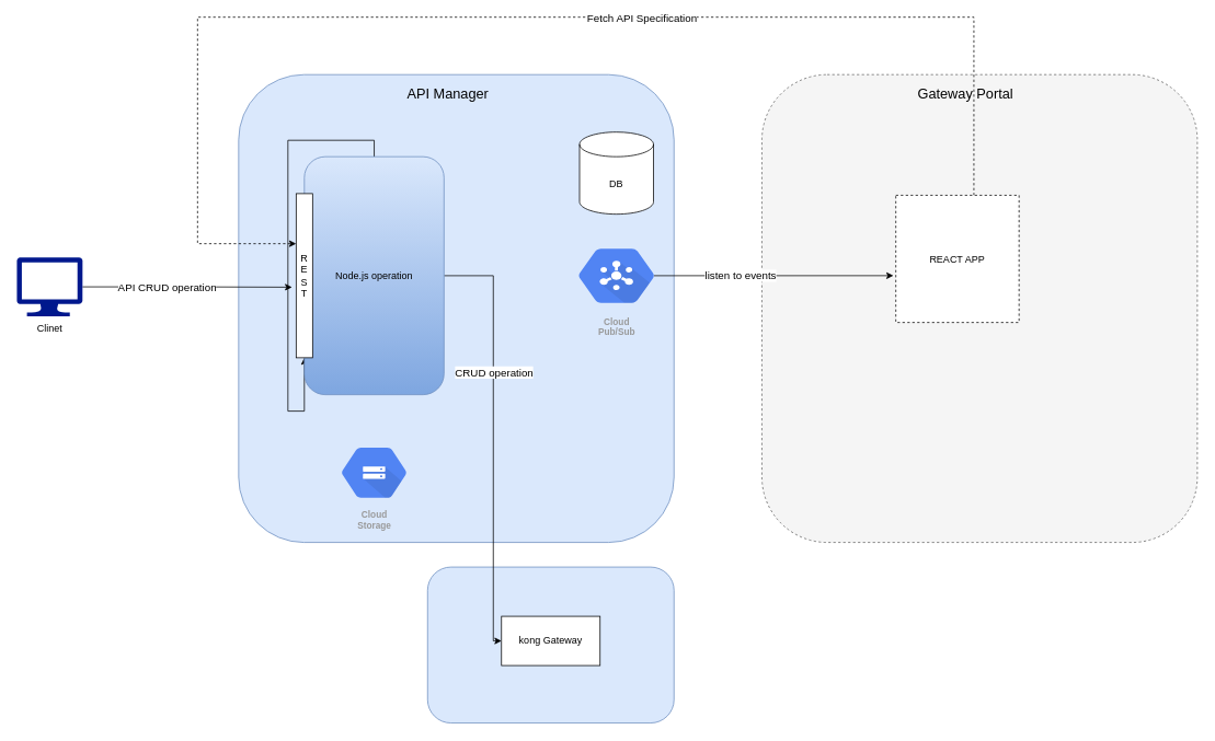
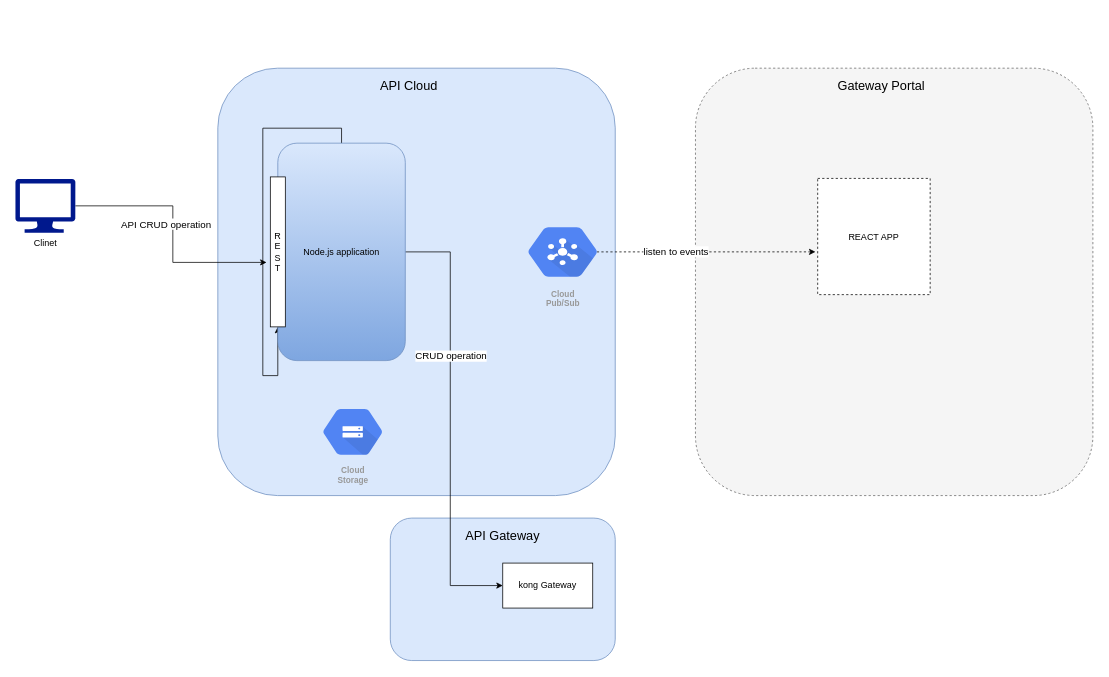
  <mxCell id="0" />
  <mxCell id="1" parent="0" />
  <mxCell id="2" value="" style="rounded=1;whiteSpace=wrap;html=1;fillColor=#dae8fc;strokeColor=#6c8ebf;" parent="1" vertex="1"><mxGeometry x="520" y="690" width="300" height="190" as="geometry" /></mxCell>
  <mxCell id="3" value="" style="rounded=1;whiteSpace=wrap;html=1;dashed=1;fillColor=#f5f5f5;strokeColor=#666666;fontColor=#333333;" parent="1" vertex="1"><mxGeometry x="927" y="90" width="530" height="570" as="geometry" /></mxCell>
  <mxCell id="4" value="" style="rounded=1;whiteSpace=wrap;html=1;fillColor=#dae8fc;strokeColor=#6c8ebf;" parent="1" vertex="1"><mxGeometry x="290" y="90" width="530" height="570" as="geometry" /></mxCell>
  <mxCell id="5" style="edgeStyle=orthogonalEdgeStyle;rounded=0;orthogonalLoop=1;jettySize=auto;html=1;entryX=0;entryY=0.5;entryDx=0;entryDy=0;" parent="1" source="8" target="14" edge="1"><mxGeometry relative="1" as="geometry"><Array as="points"><mxPoint x="600" y="335" /><mxPoint x="600" y="780" /></Array></mxGeometry></mxCell>
  <mxCell id="6" value="CRUD operation" style="edgeLabel;html=1;align=center;verticalAlign=middle;resizable=0;points=[];fontSize=13;" parent="5" vertex="1" connectable="0"><mxGeometry x="-0.311" relative="1" as="geometry"><mxPoint as="offset" /></mxGeometry></mxCell>
  <mxCell id="7" value="" style="edgeStyle=orthogonalEdgeStyle;rounded=0;orthogonalLoop=1;jettySize=auto;html=1;" parent="1" source="8" target="10" edge="1"><mxGeometry relative="1" as="geometry" /></mxCell>
- <mxCell id="8" value="Node.js operation" style="rounded=1;whiteSpace=wrap;html=1;fillColor=#dae8fc;strokeColor=#6c8ebf;gradientColor=#7ea6e0;" parent="1" vertex="1"><mxGeometry x="370" y="190" width="170" height="290" as="geometry" /></mxCell>
- <mxCell id="9" value="DB" style="shape=cylinder3;whiteSpace=wrap;html=1;boundedLbl=1;backgroundOutline=1;size=15;" parent="1" vertex="1"><mxGeometry x="705" y="160" width="90" height="100" as="geometry" /></mxCell>
+ <mxCell id="8" value="Node.js application" style="rounded=1;whiteSpace=wrap;html=1;fillColor=#dae8fc;strokeColor=#6c8ebf;gradientColor=#7ea6e0;" parent="1" vertex="1"><mxGeometry x="370" y="190" width="170" height="290" as="geometry" /></mxCell>
  <mxCell id="10" value="R&lt;br&gt;E&lt;br&gt;S&lt;br&gt;T" style="rounded=0;whiteSpace=wrap;html=1;" parent="1" vertex="1"><mxGeometry x="360" y="235" width="20" height="200" as="geometry" /></mxCell>
- <mxCell id="11" style="edgeStyle=orthogonalEdgeStyle;rounded=0;orthogonalLoop=1;jettySize=auto;html=1;entryX=-0.02;entryY=0.632;entryDx=0;entryDy=0;entryPerimeter=0;exitX=0.825;exitY=0.5;exitDx=0;exitDy=0;exitPerimeter=0;dashed=0;" parent="1" source="13" target="21" edge="1"><mxGeometry relative="1" as="geometry" /></mxCell>
+ <mxCell id="11" style="edgeStyle=orthogonalEdgeStyle;rounded=0;orthogonalLoop=1;jettySize=auto;html=1;entryX=-0.02;entryY=0.632;entryDx=0;entryDy=0;entryPerimeter=0;exitX=0.825;exitY=0.5;exitDx=0;exitDy=0;exitPerimeter=0;dashed=1;" parent="1" source="13" target="21" edge="1"><mxGeometry relative="1" as="geometry" /></mxCell>
  <mxCell id="12" value="listen to events" style="edgeLabel;html=1;align=center;verticalAlign=middle;resizable=0;points=[];fontSize=13;" parent="11" vertex="1" connectable="0"><mxGeometry x="-0.167" y="3" relative="1" as="geometry"><mxPoint x="-16" y="3" as="offset" /></mxGeometry></mxCell>
  <mxCell id="13" value="Cloud&#10;Pub/Sub" style="sketch=0;html=1;fillColor=#5184F3;strokeColor=none;verticalAlign=top;labelPosition=center;verticalLabelPosition=bottom;align=center;spacingTop=-6;fontSize=11;fontStyle=1;fontColor=#999999;shape=mxgraph.gcp2.hexIcon;prIcon=cloud_pubsub" parent="1" vertex="1"><mxGeometry x="680" y="286.44" width="140" height="97.13" as="geometry" /></mxCell>
- <mxCell id="14" value="kong Gateway" style="rounded=0;whiteSpace=wrap;html=1;" parent="1" vertex="1"><mxGeometry x="610" y="750" width="120" height="60" as="geometry" /></mxCell>
- <mxCell id="15" value="Cloud&#10;Storage" style="sketch=0;html=1;fillColor=#5184F3;strokeColor=none;verticalAlign=top;labelPosition=center;verticalLabelPosition=bottom;align=center;spacingTop=-6;fontSize=11;fontStyle=1;fontColor=#999999;shape=mxgraph.gcp2.hexIcon;prIcon=cloud_storage" parent="1" vertex="1"><mxGeometry x="395" y="530" width="120" height="90" as="geometry" /></mxCell>
+ <mxCell id="14" value="kong Gateway" style="rounded=0;whiteSpace=wrap;html=1;" parent="1" vertex="1"><mxGeometry x="670" y="750" width="120" height="60" as="geometry" /></mxCell>
+ <mxCell id="15" value="Cloud&#10;Storage" style="sketch=0;html=1;fillColor=#5184F3;strokeColor=none;verticalAlign=top;labelPosition=center;verticalLabelPosition=bottom;align=center;spacingTop=-6;fontSize=11;fontStyle=1;fontColor=#999999;shape=mxgraph.gcp2.hexIcon;prIcon=cloud_storage" parent="1" vertex="1"><mxGeometry x="410" y="530" width="120" height="90" as="geometry" /></mxCell>
  <mxCell id="16" style="edgeStyle=orthogonalEdgeStyle;rounded=0;orthogonalLoop=1;jettySize=auto;html=1;entryX=-0.25;entryY=0.57;entryDx=0;entryDy=0;entryPerimeter=0;" parent="1" source="18" target="10" edge="1"><mxGeometry relative="1" as="geometry" /></mxCell>
  <mxCell id="17" value="&lt;font style=&quot;font-size: 13px&quot;&gt;API CRUD operation&lt;/font&gt;" style="edgeLabel;html=1;align=center;verticalAlign=middle;resizable=0;points=[];" parent="16" vertex="1" connectable="0"><mxGeometry x="-0.092" y="4" relative="1" as="geometry"><mxPoint x="-14" y="4" as="offset" /></mxGeometry></mxCell>
- <mxCell id="18" value="Clinet" style="sketch=0;aspect=fixed;pointerEvents=1;shadow=0;dashed=0;html=1;strokeColor=none;labelPosition=center;verticalLabelPosition=bottom;verticalAlign=top;align=center;fillColor=#00188D;shape=mxgraph.azure.computer" parent="1" vertex="1"><mxGeometry x="20" y="312.56" width="80" height="72" as="geometry" /></mxCell>
- <mxCell id="19" style="edgeStyle=orthogonalEdgeStyle;rounded=0;orthogonalLoop=1;jettySize=auto;html=1;entryX=0;entryY=0.305;entryDx=0;entryDy=0;entryPerimeter=0;dashed=1;" parent="1" source="21" target="10" edge="1"><mxGeometry relative="1" as="geometry"><Array as="points"><mxPoint x="1185" y="20" /><mxPoint x="240" y="20" /><mxPoint x="240" y="296" /></Array></mxGeometry></mxCell>
- <mxCell id="20" value="Fetch API Specification" style="edgeLabel;html=1;align=center;verticalAlign=middle;resizable=0;points=[];fontSize=13;" parent="19" vertex="1" connectable="0"><mxGeometry x="-0.354" y="4" relative="1" as="geometry"><mxPoint x="-119" y="-4" as="offset" /></mxGeometry></mxCell>
+ <mxCell id="18" value="Clinet" style="sketch=0;aspect=fixed;pointerEvents=1;shadow=0;dashed=0;html=1;strokeColor=none;labelPosition=center;verticalLabelPosition=bottom;verticalAlign=top;align=center;fillColor=#00188D;shape=mxgraph.azure.computer" parent="1" vertex="1"><mxGeometry x="20" y="237.56" width="80" height="72" as="geometry" /></mxCell>
  <mxCell id="21" value="REACT APP" style="rounded=0;whiteSpace=wrap;html=1;dashed=1;" parent="1" vertex="1"><mxGeometry x="1090" y="237" width="150" height="155" as="geometry" /></mxCell>
- <mxCell id="22" value="&lt;font style=&quot;font-size: 17px&quot;&gt;API Manager&lt;/font&gt;" style="text;html=1;strokeColor=none;fillColor=none;align=center;verticalAlign=middle;whiteSpace=wrap;rounded=0;fontSize=13;" vertex="1" parent="1"><mxGeometry x="460" y="100" width="170" height="30" as="geometry" /></mxCell>
+ <mxCell id="22" value="&lt;font style=&quot;font-size: 17px&quot;&gt;API Cloud&lt;/font&gt;" style="text;html=1;strokeColor=none;fillColor=none;align=center;verticalAlign=middle;whiteSpace=wrap;rounded=0;fontSize=13;" vertex="1" parent="1"><mxGeometry x="460" y="100" width="170" height="30" as="geometry" /></mxCell>
  <mxCell id="23" value="&lt;font style=&quot;font-size: 17px&quot;&gt;Gateway Portal&lt;/font&gt;" style="text;html=1;strokeColor=none;fillColor=none;align=center;verticalAlign=middle;whiteSpace=wrap;rounded=0;fontSize=13;" vertex="1" parent="1"><mxGeometry x="1090" y="100" width="170" height="30" as="geometry" /></mxCell>
+ <mxCell id="24" value="&lt;font style=&quot;font-size: 17px&quot;&gt;API Gateway&lt;/font&gt;" style="text;html=1;strokeColor=none;fillColor=none;align=center;verticalAlign=middle;whiteSpace=wrap;rounded=0;fontSize=13;" vertex="1" parent="1"><mxGeometry x="585" y="700" width="170" height="30" as="geometry" /></mxCell>
